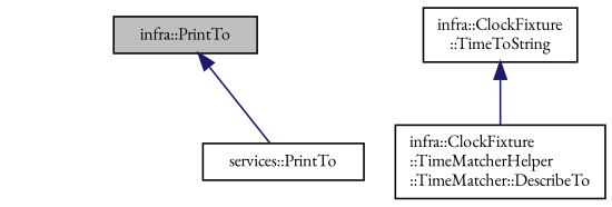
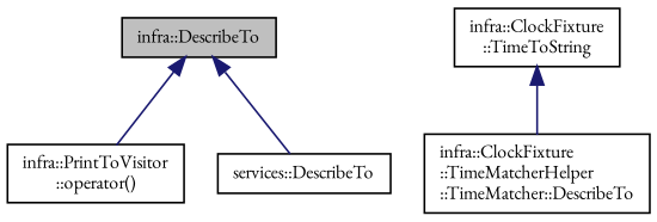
  digraph {
    fontname="EB Garamond"
    rankdir=TB
    node [color=black fillcolor=white fontname="EB Garamond" fontsize=10 shape=record style=filled]
    edge [color=midnightblue dir=back fontname="EB Garamond" fontsize=10 labelfontname=Helvetica labelfontsize=10 style=solid]
-   n1 [fillcolor=grey75 fontcolor=black height=0.2 label="infra::PrintTo" width=0.4]
-   n3 [height=0.2 label="services::PrintTo" width=0.4]
+   n1 [fillcolor=grey75 fontcolor=black height=0.2 label="infra::DescribeTo" width=0.4]
+   n2 [height=0.2 label="infra::PrintToVisitor\l::operator()" width=0.4]
+   n3 [height=0.2 label="services::DescribeTo" width=0.4]
    n4 [height=0.2 label="infra::ClockFixture\l::TimeToString" width=0.4]
    n5 [height=0.2 label="infra::ClockFixture\l::TimeMatcherHelper\l::TimeMatcher::DescribeTo" width=0.4]
+   n1 -> n2
    n1 -> n3
    n4 -> n5
  }
